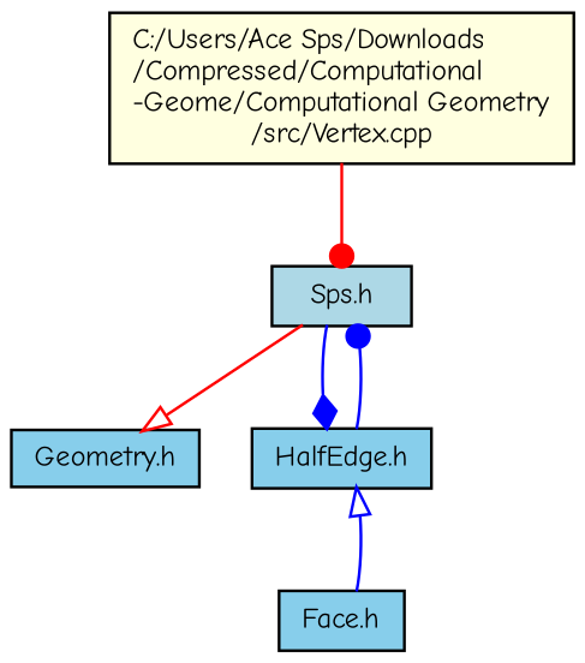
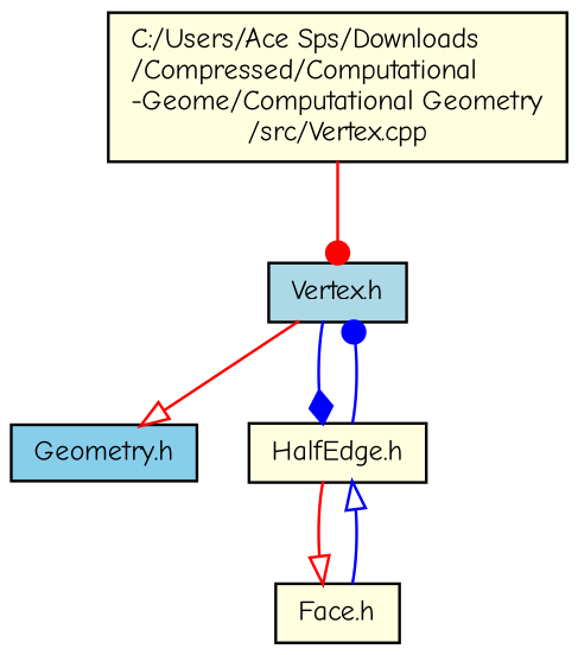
  digraph {
    fontname="Comic Neue"
    node [color=black fillcolor=lightyellow fontname="Comic Neue" fontsize=10 shape=record style=filled]
    edge [arrowhead=onormal color=red fontname="Comic Neue" fontsize=10 labelfontname=Helvetica labelfontsize=10 style=solid]
    n1 [fontcolor=black height=0.2 label="C:/Users/Ace Sps/Downloads\l/Compressed/Computational\l-Geome/Computational Geometry\l/src/Vertex.cpp" width=0.4]
-   n2 [fillcolor=lightblue height=0.2 label="Sps.h" width=0.4]
+   n2 [fillcolor=lightblue height=0.2 label="Vertex.h" width=0.4]
    n3 [fillcolor=skyblue height=0.2 label="Geometry.h" width=0.4]
-   n4 [fillcolor=skyblue height=0.2 label="HalfEdge.h" width=0.4]
-   n5 [fillcolor=skyblue height=0.2 label="Face.h" width=0.4]
+   n4 [height=0.2 label="HalfEdge.h" width=0.4]
+   n5 [height=0.2 label="Face.h" width=0.4]
    n1 -> n2 [arrowhead=dot]
    n2 -> n3
    n2 -> n4 [arrowhead=diamond color=blue]
    n4 -> n2 [arrowhead=dot color=blue]
+   n4 -> n5
    n5 -> n4 [color=blue]
  }
